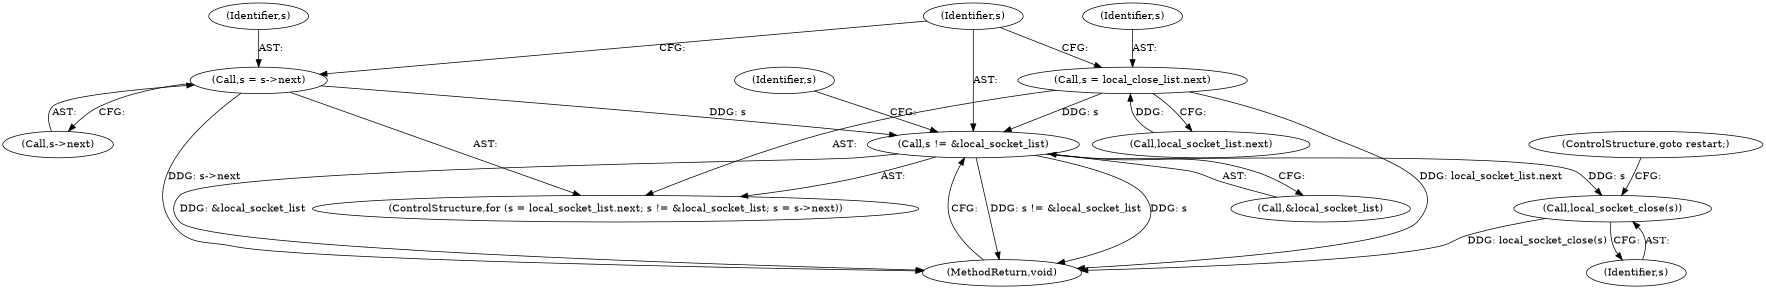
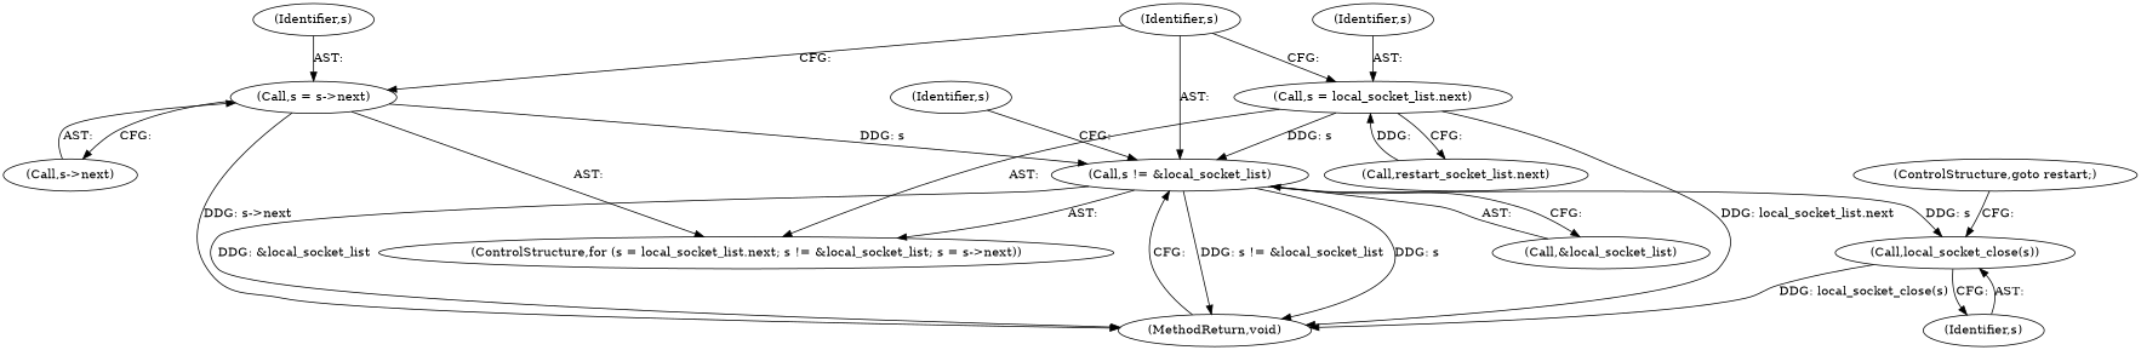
  digraph {
    n1 [label="(Call,s != &local_socket_list)"]
    n2 [label="(Call,local_socket_close(s))"]
    n3 [label="(MethodReturn,void)"]
    n4 [label="(Call,&local_socket_list)"]
    n5 [label="(ControlStructure,for (s = local_socket_list.next; s != &local_socket_list; s = s->next))"]
    n6 [label="(Identifier,s)"]
-   n7 [label="(Call,s = local_close_list.next)"]
-   n8 [label="(Call,local_socket_list.next)"]
+   n7 [label="(Call,s = local_socket_list.next)"]
+   n8 [label="(Call,restart_socket_list.next)"]
    n9 [label="(Call,s = s->next)"]
    n10 [label="(Call,s->next)"]
    n11 [label="(ControlStructure,goto restart;)"]
    n12 [label="(Identifier,s)"]
    n13 [label="(Identifier,s)"]
    n14 [label="(Identifier,s)"]
    n15 [label="(Identifier,s)"]
    n1 -> n2 [label="DDG: s"]
    n1 -> n3 [label="DDG: s != &local_socket_list"]
    n1 -> n3 [label="DDG: s"]
    n1 -> n3 [label="DDG: &local_socket_list"]
    n1 -> n4 [label="CFG: "]
    n1 -> n5 [label="AST: "]
    n2 -> n3 [label="DDG: local_socket_close(s)"]
    n2 -> n6 [label="CFG: "]
    n3 -> n1 [label="CFG: "]
    n4 -> n1 [label="AST: "]
    n6 -> n2 [label="AST: "]
    n7 -> n1 [label="DDG: s"]
    n7 -> n3 [label="DDG: local_socket_list.next"]
    n7 -> n5 [label="AST: "]
    n7 -> n8 [label="CFG: "]
    n8 -> n7 [label="DDG: "]
    n9 -> n1 [label="DDG: s"]
    n9 -> n3 [label="DDG: s->next"]
    n9 -> n5 [label="AST: "]
    n9 -> n10 [label="CFG: "]
    n10 -> n9 [label="AST: "]
    n11 -> n2 [label="CFG: "]
    n12 -> n1 [label="CFG: "]
    n13 -> n1 [label="AST: "]
    n13 -> n7 [label="CFG: "]
    n13 -> n9 [label="CFG: "]
    n14 -> n9 [label="AST: "]
    n15 -> n7 [label="AST: "]
  }
